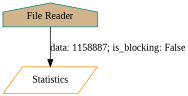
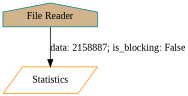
  digraph {
    rankdir=TB
    fontname="Liberation Serif"
    node [style=filled fontname="Liberation Serif"]
    n1 [label="File Reader" fillcolor=tan color=teal shape=house]
    n2 [label=Statistics fillcolor=white color=darkorange shape=parallelogram]
-   n1 -> n2 [label="data: 1158887; is_blocking: False" fontname="Liberation Serif"]
+   n1 -> n2 [label="data: 2158887; is_blocking: False" fontname="Liberation Serif"]
  }
